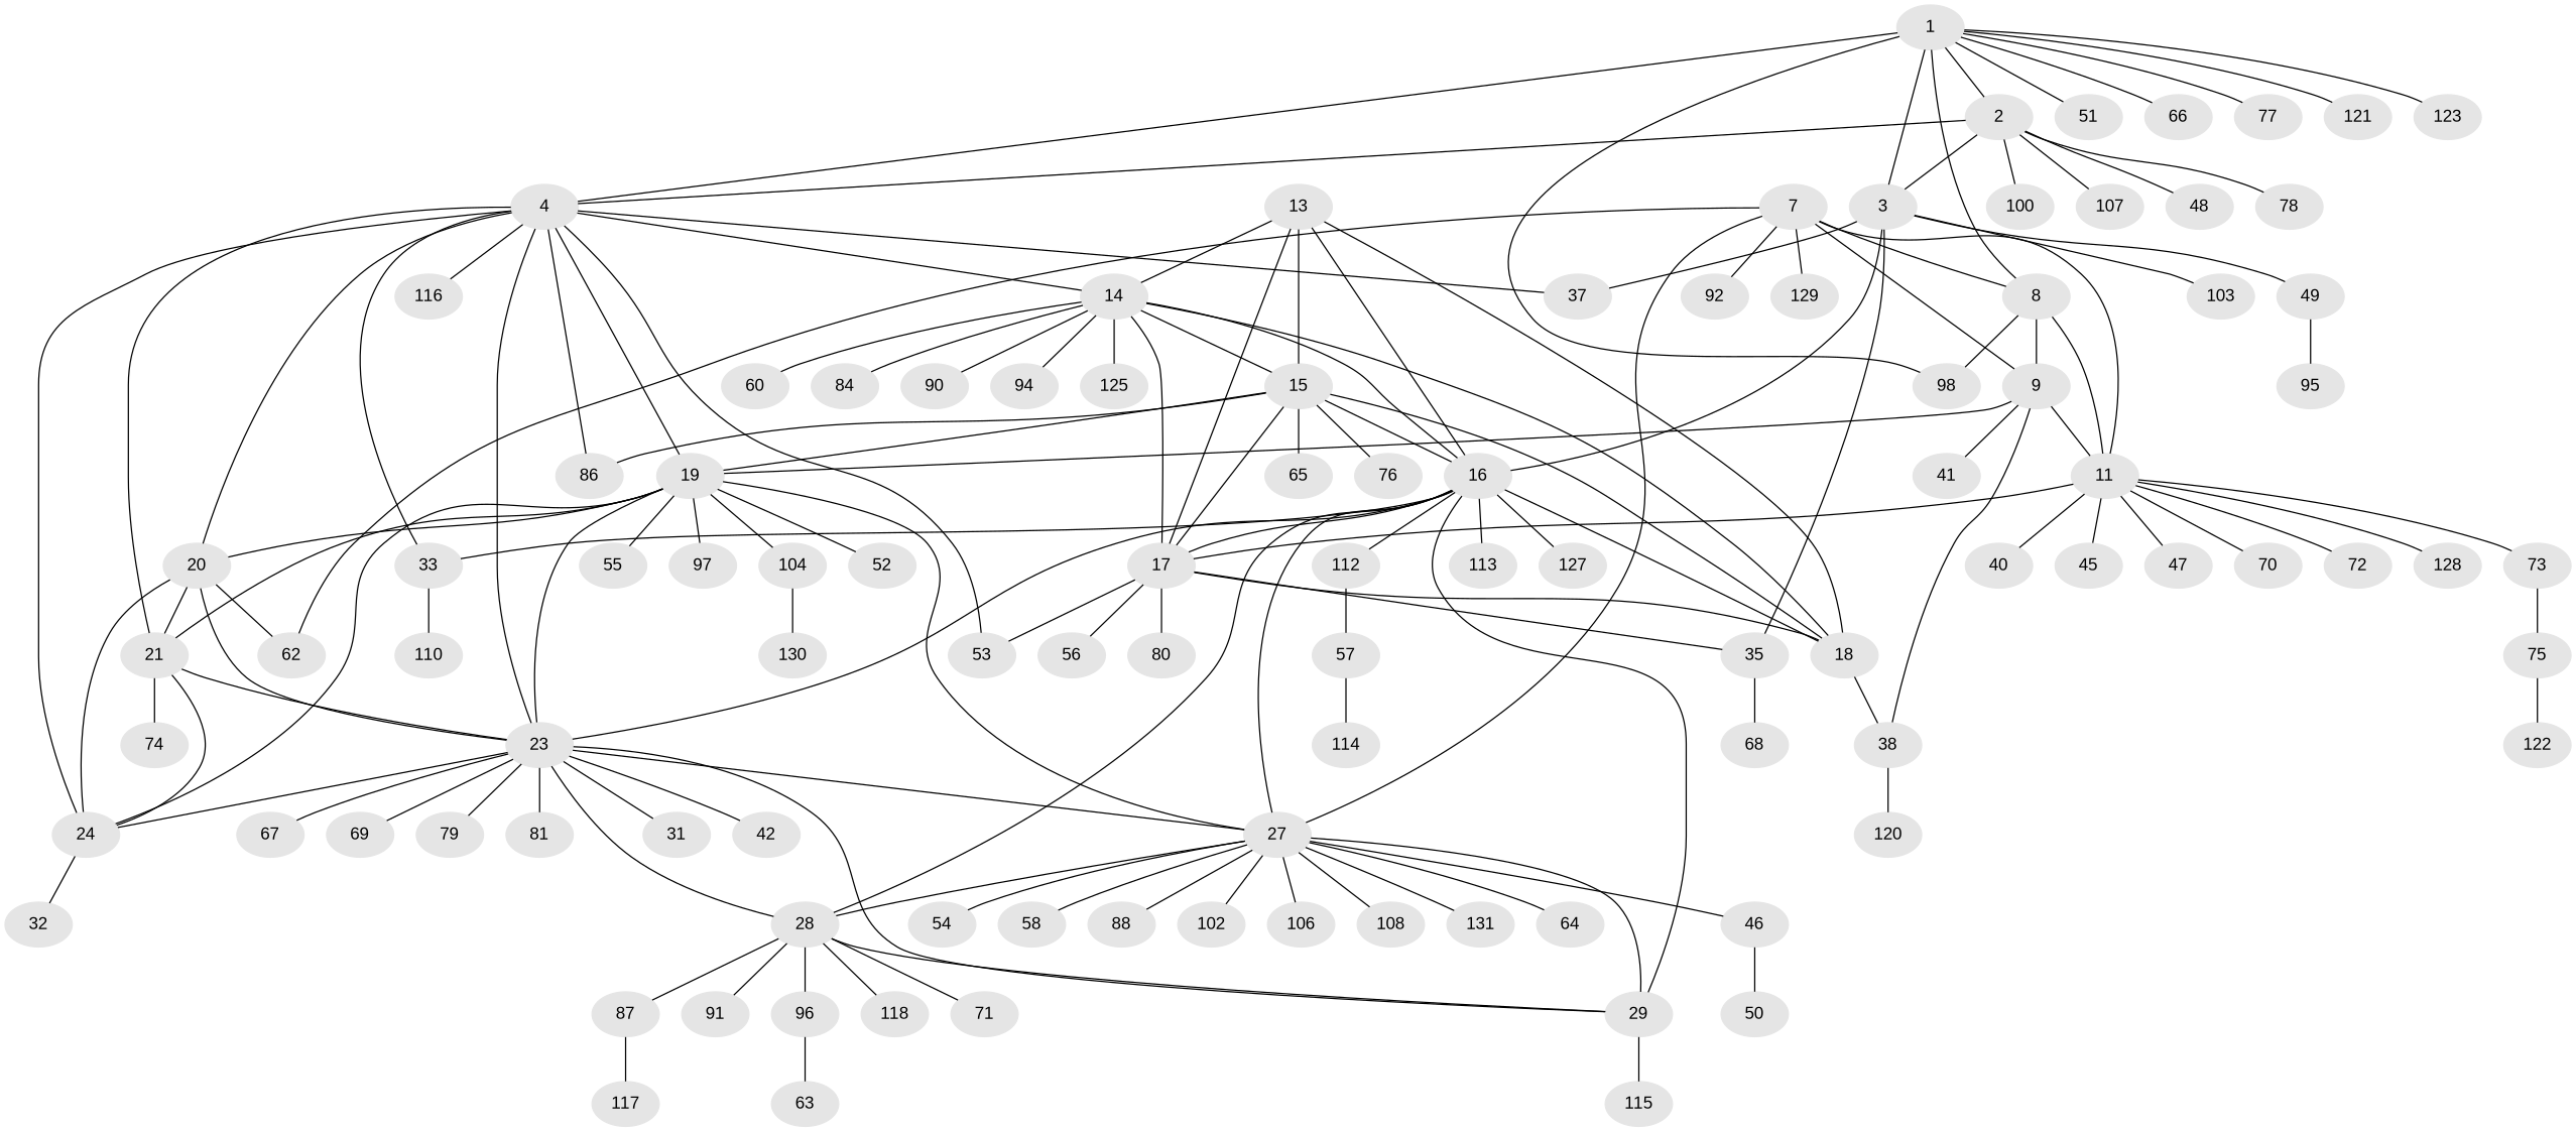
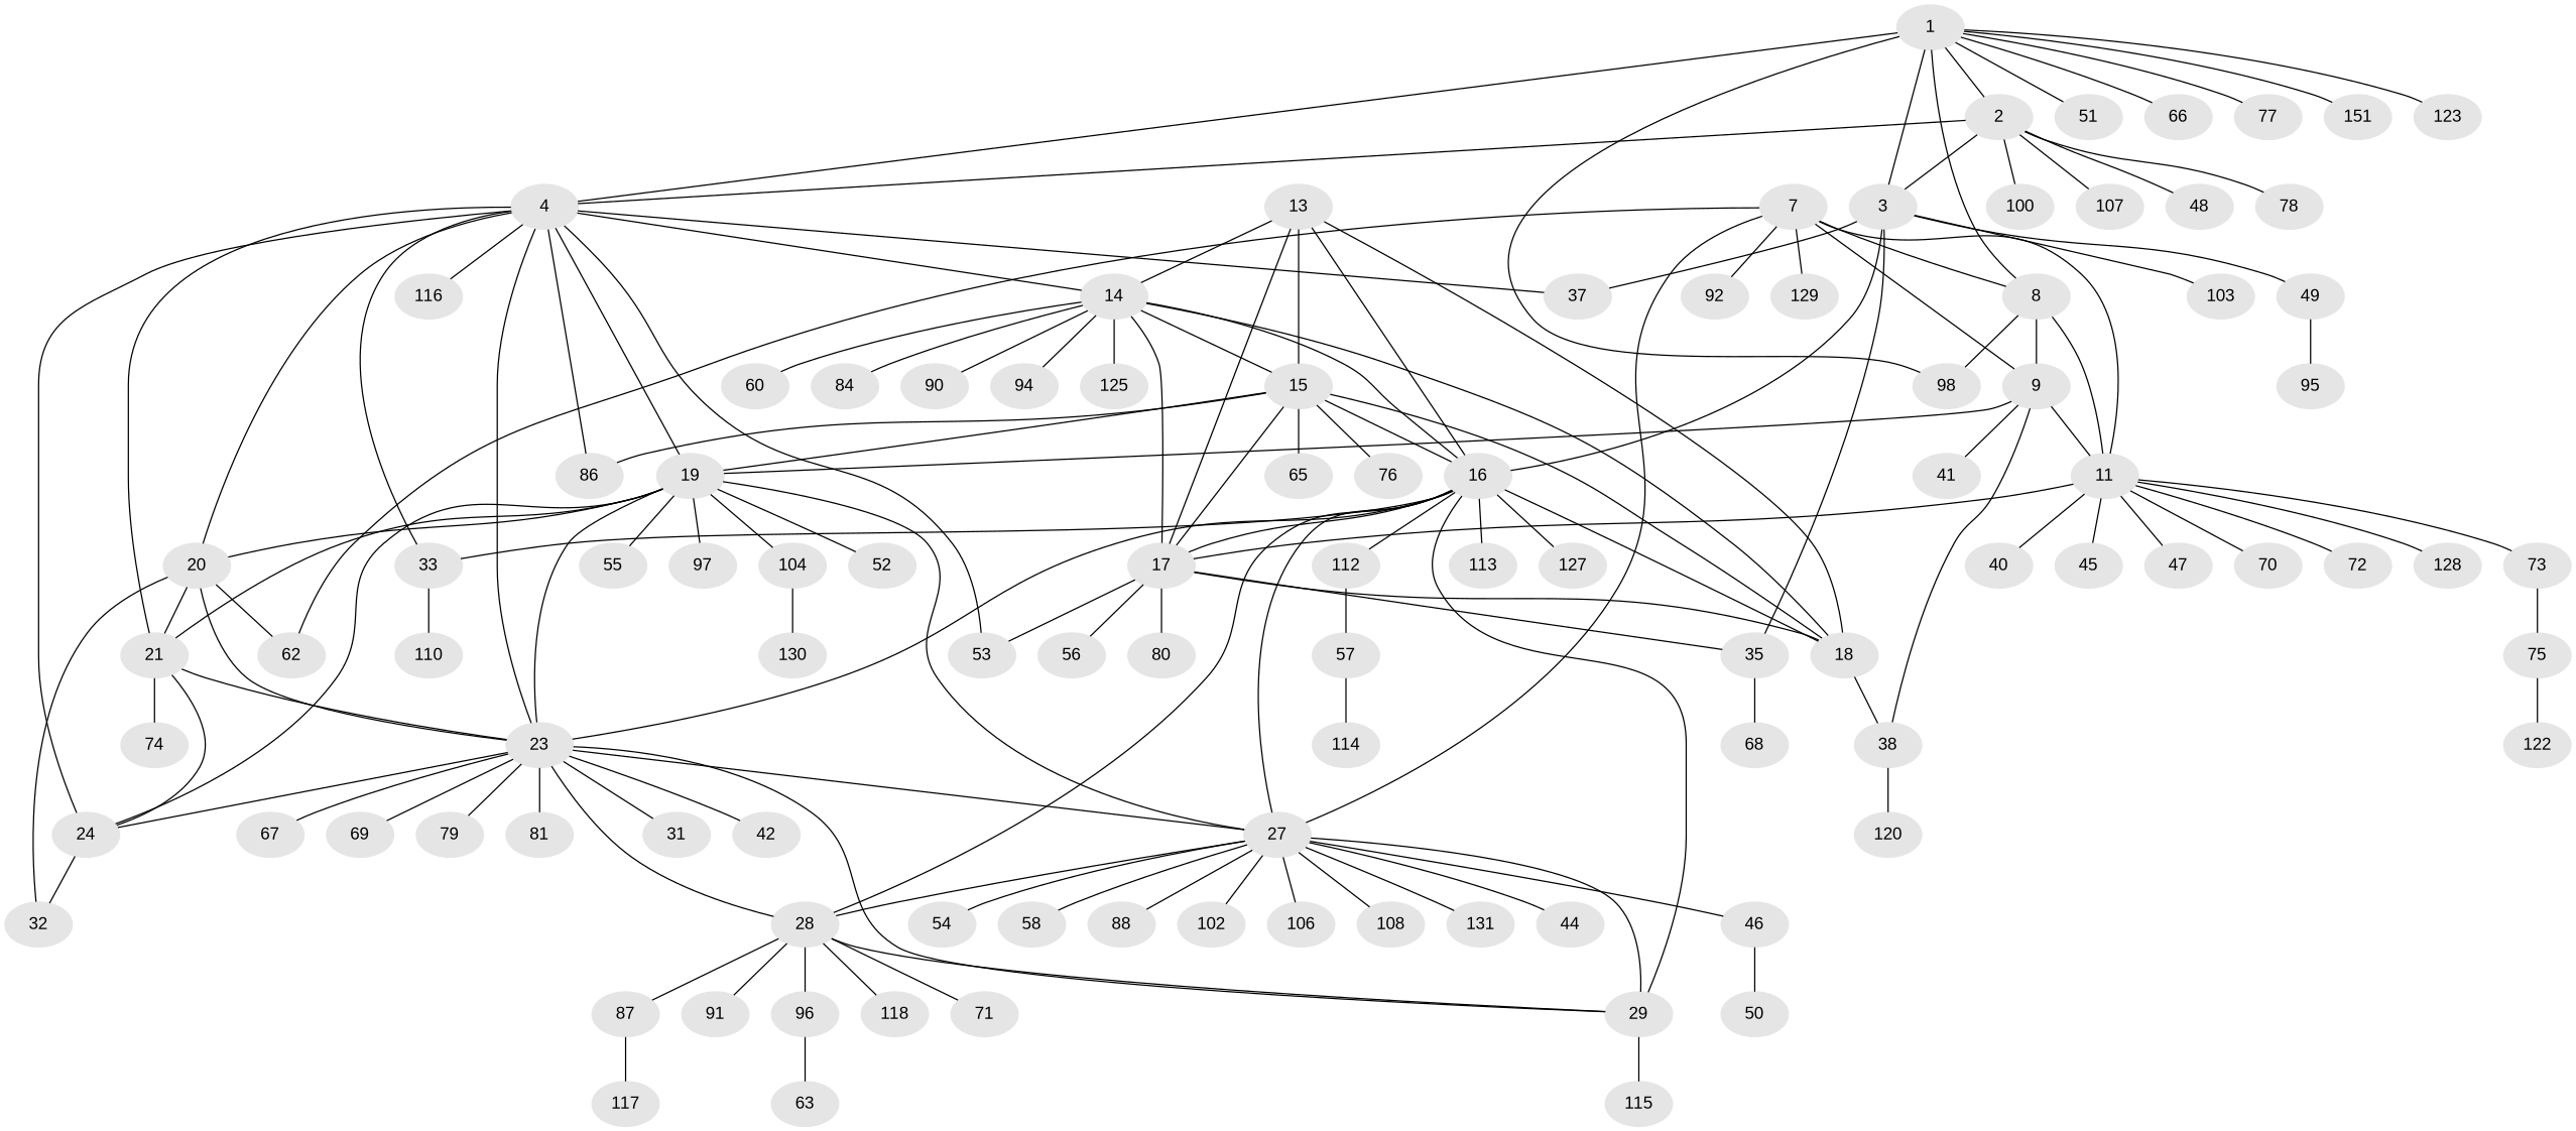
  graph {
    fontname="Liberation Sans"
    node [color=gray90 fontname="Liberation Sans" style=filled]
    edge [fontname="Liberation Sans"]
    1 [super="+5"]
    2 [super="+83"]
    3 [super="+6"]
    4 [super="+22"]
    8 [super="+10"]
    51 [super="+89"]
    66
    77
    98
-   121
+   121 [label=151]
    123
    48
    78
    100
    107
    16 [super="+25"]
    35
    49
    103
    37 [super="+105"]
    14 [super="+43"]
    19 [super="+99"]
    20 [super="+101"]
    21
    23 [super="+26"]
    24 [super="+85"]
    33 [super="+34"]
    53
    86 [super="+93"]
    116
    9 [super="+12"]
    11 [super="+59"]
    27 [super="+30"]
    17 [super="+39"]
    18
    28 [super="+109"]
    29 [super="+36"]
    112
    113
    127
    68
    95
    15
    60
    84
    90
    94
    125
    52
    55
    97
    104
    62
    74
    31
    42
    67
    69
    79
    81
    32
    110
    7 [super="+61"]
    92 [super="+111"]
    129
    38 [super="+64"]
    41
    40
    45
    47
    70
    72
    73
    128
-   44 [label=64]
+   44
    46
    54
    58
    88
    102
    106
    108
    131
    120
    56
    80
    75 [super="+119"]
    13
    65
    76
    71
    87
    91
    96
    118
    115
    57 [super="+82"]
    114
    130
    50
    63 [super="+124"]
    117 [super="+126"]
    122
    1 -- 2 [weight=2]
    1 -- 3 [weight=4]
    1 -- 4 [weight=2]
    1 -- 8
    1 -- 51
    1 -- 66
    1 -- 77
    1 -- 98
    1 -- 121
    1 -- 123
    2 -- 3 [weight=2]
    2 -- 4
    2 -- 48
    2 -- 78
    2 -- 100
    2 -- 107
    3 -- 16
    3 -- 35
    3 -- 49
    3 -- 103
    3 -- 37 [weight=2]
    4 -- 37
    4 -- 14
    4 -- 19
    4 -- 20
    4 -- 21
    4 -- 23
    4 -- 24 [weight=2]
    4 -- 33
    4 -- 53
    4 -- 86
    4 -- 116
    8 -- 98
    8 -- 9 [weight=4]
    8 -- 11 [weight=2]
    16 -- 23
    16 -- 33
    16 -- 27 [weight=2]
    16 -- 17
    16 -- 18
    16 -- 28
    16 -- 29
    16 -- 112
    16 -- 113
    16 -- 127
    35 -- 68
    49 -- 95
    14 -- 16
    14 -- 17
    14 -- 18
    14 -- 15
    14 -- 60
    14 -- 84
    14 -- 90
    14 -- 94
    14 -- 125
    19 -- 20
    19 -- 21
    19 -- 23
    19 -- 24
    19 -- 27
    19 -- 52
    19 -- 55
    19 -- 97
    19 -- 104
    20 -- 21
    20 -- 23
-   20 -- 24
+   20 -- 32
    20 -- 62
    21 -- 23
    21 -- 24
    21 -- 74
    23 -- 24
    23 -- 27 [weight=2]
    23 -- 28
    23 -- 29
    23 -- 31
    23 -- 42
    23 -- 67
    23 -- 69
    23 -- 79
    23 -- 81
    24 -- 32
    33 -- 110
    9 -- 19
    9 -- 11 [weight=2]
    9 -- 38
    9 -- 41
    11 -- 17 [weight=2]
    11 -- 40
    11 -- 45
    11 -- 47
    11 -- 70
    11 -- 72
    11 -- 73
    11 -- 128
    27 -- 28 [weight=2]
    27 -- 29 [weight=2]
    27 -- 44
    27 -- 46
    27 -- 54
    27 -- 58
    27 -- 88
    27 -- 102
    27 -- 106
    27 -- 108
    27 -- 131
    17 -- 35
    17 -- 53
    17 -- 18
    17 -- 56
    17 -- 80
    18 -- 38
    28 -- 29
    28 -- 71
    28 -- 87
    28 -- 91
    28 -- 96
    28 -- 118
    29 -- 115
    112 -- 57
    15 -- 16
    15 -- 19
    15 -- 86
    15 -- 17
    15 -- 18
    15 -- 65
    15 -- 76
    104 -- 130
    7 -- 8 [weight=2]
    7 -- 9 [weight=2]
    7 -- 11
    7 -- 27
    7 -- 62
    7 -- 92
    7 -- 129
    38 -- 120
    73 -- 75
    46 -- 50
    75 -- 122
    13 -- 16
    13 -- 14
    13 -- 17
    13 -- 18
    13 -- 15
    87 -- 117
    96 -- 63
    57 -- 114
  }
